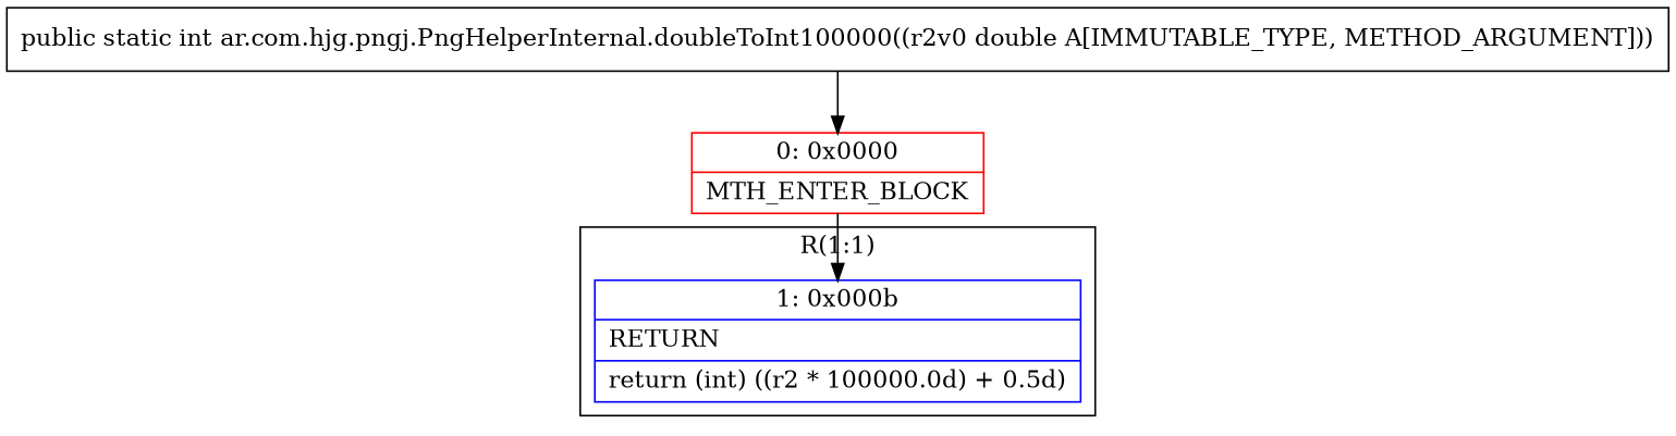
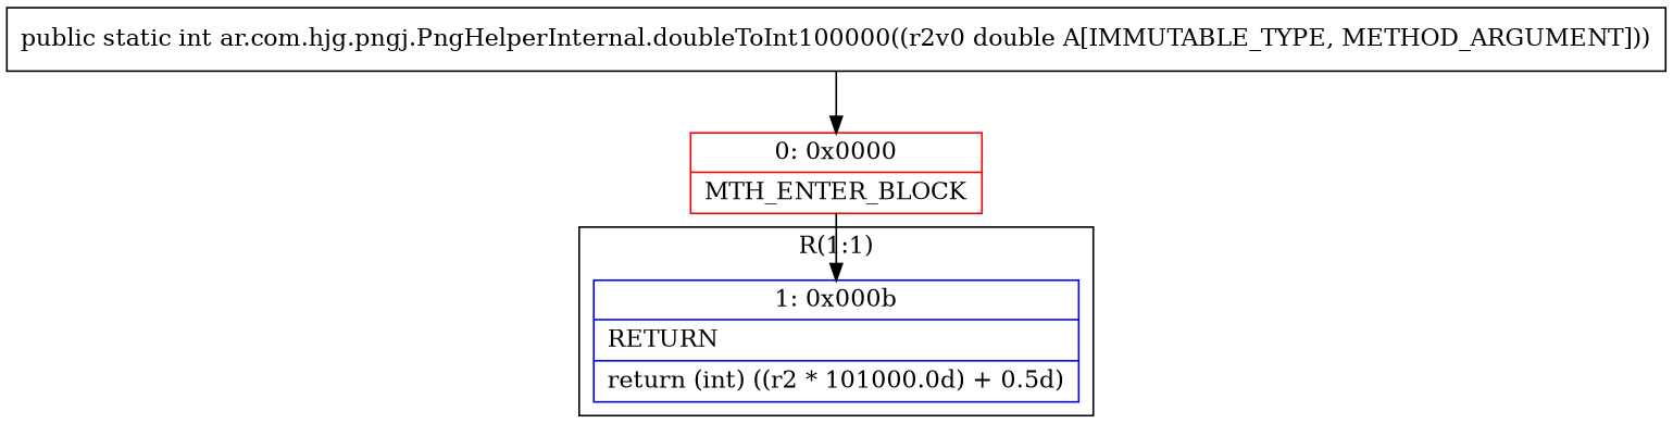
  digraph {
    node [shape=record]
-   n1 [color=blue label="{1\:\ 0x000b|RETURN\l|return (int) ((r2 * 100000.0d) + 0.5d)\l}"]
+   n1 [color=blue label="{1\:\ 0x000b|RETURN\l|return (int) ((r2 * 101000.0d) + 0.5d)\l}"]
    n2 [color=red label="{0\:\ 0x0000|MTH_ENTER_BLOCK\l}"]
    n3 [label="{public static int ar.com.hjg.pngj.PngHelperInternal.doubleToInt100000((r2v0 double A[IMMUTABLE_TYPE, METHOD_ARGUMENT])) }"]
    subgraph cluster_1 {
      label="R(1:1)"
      n1
    }
    n2 -> n1
    n3 -> n2
  }
